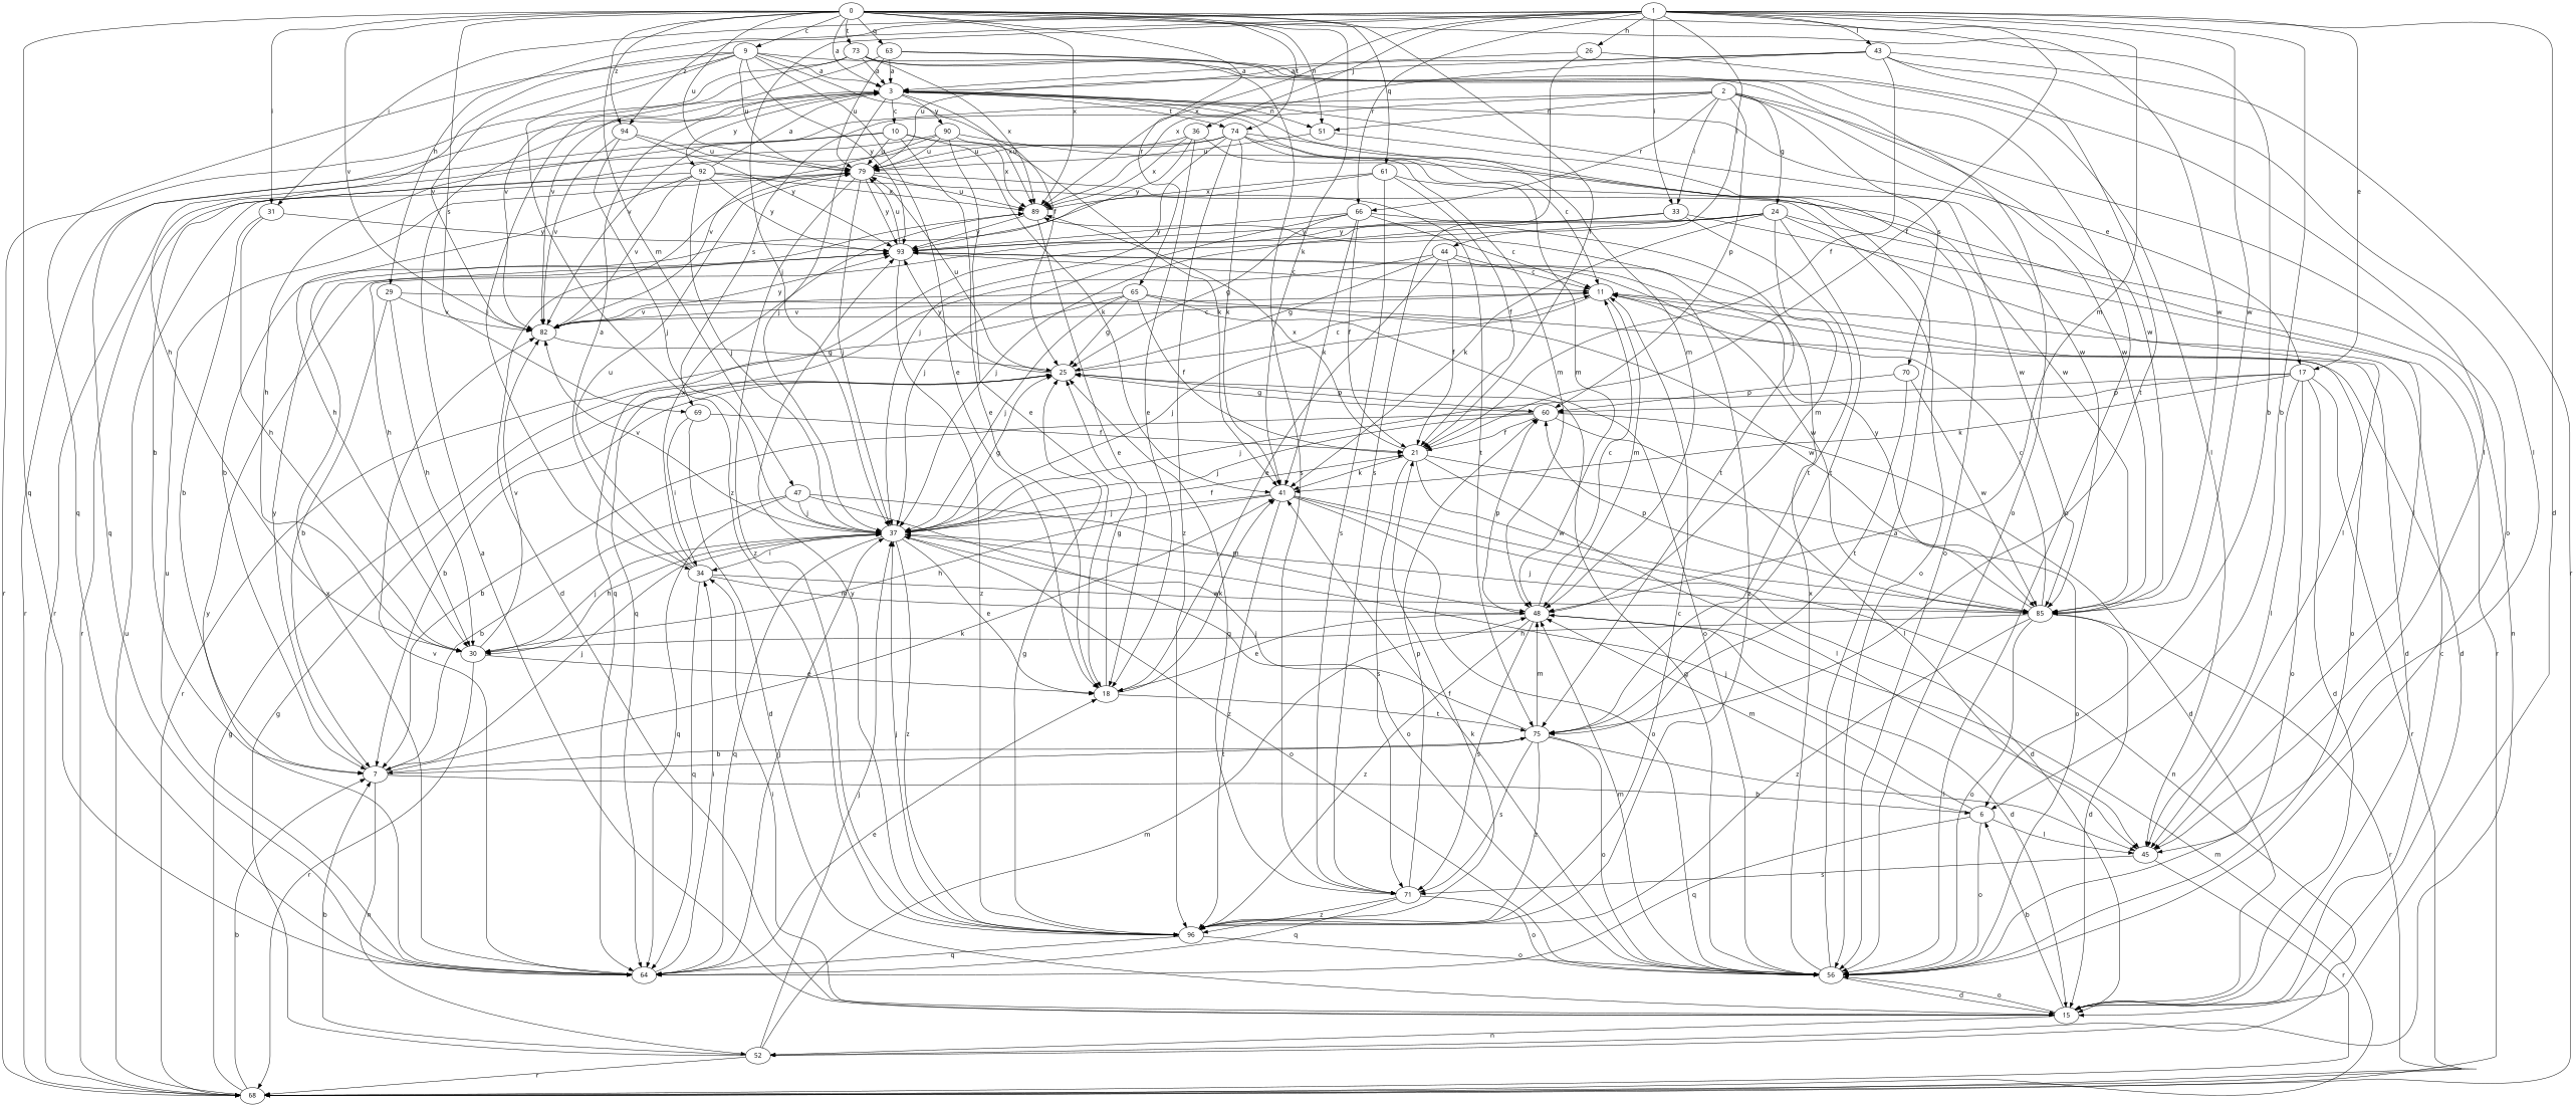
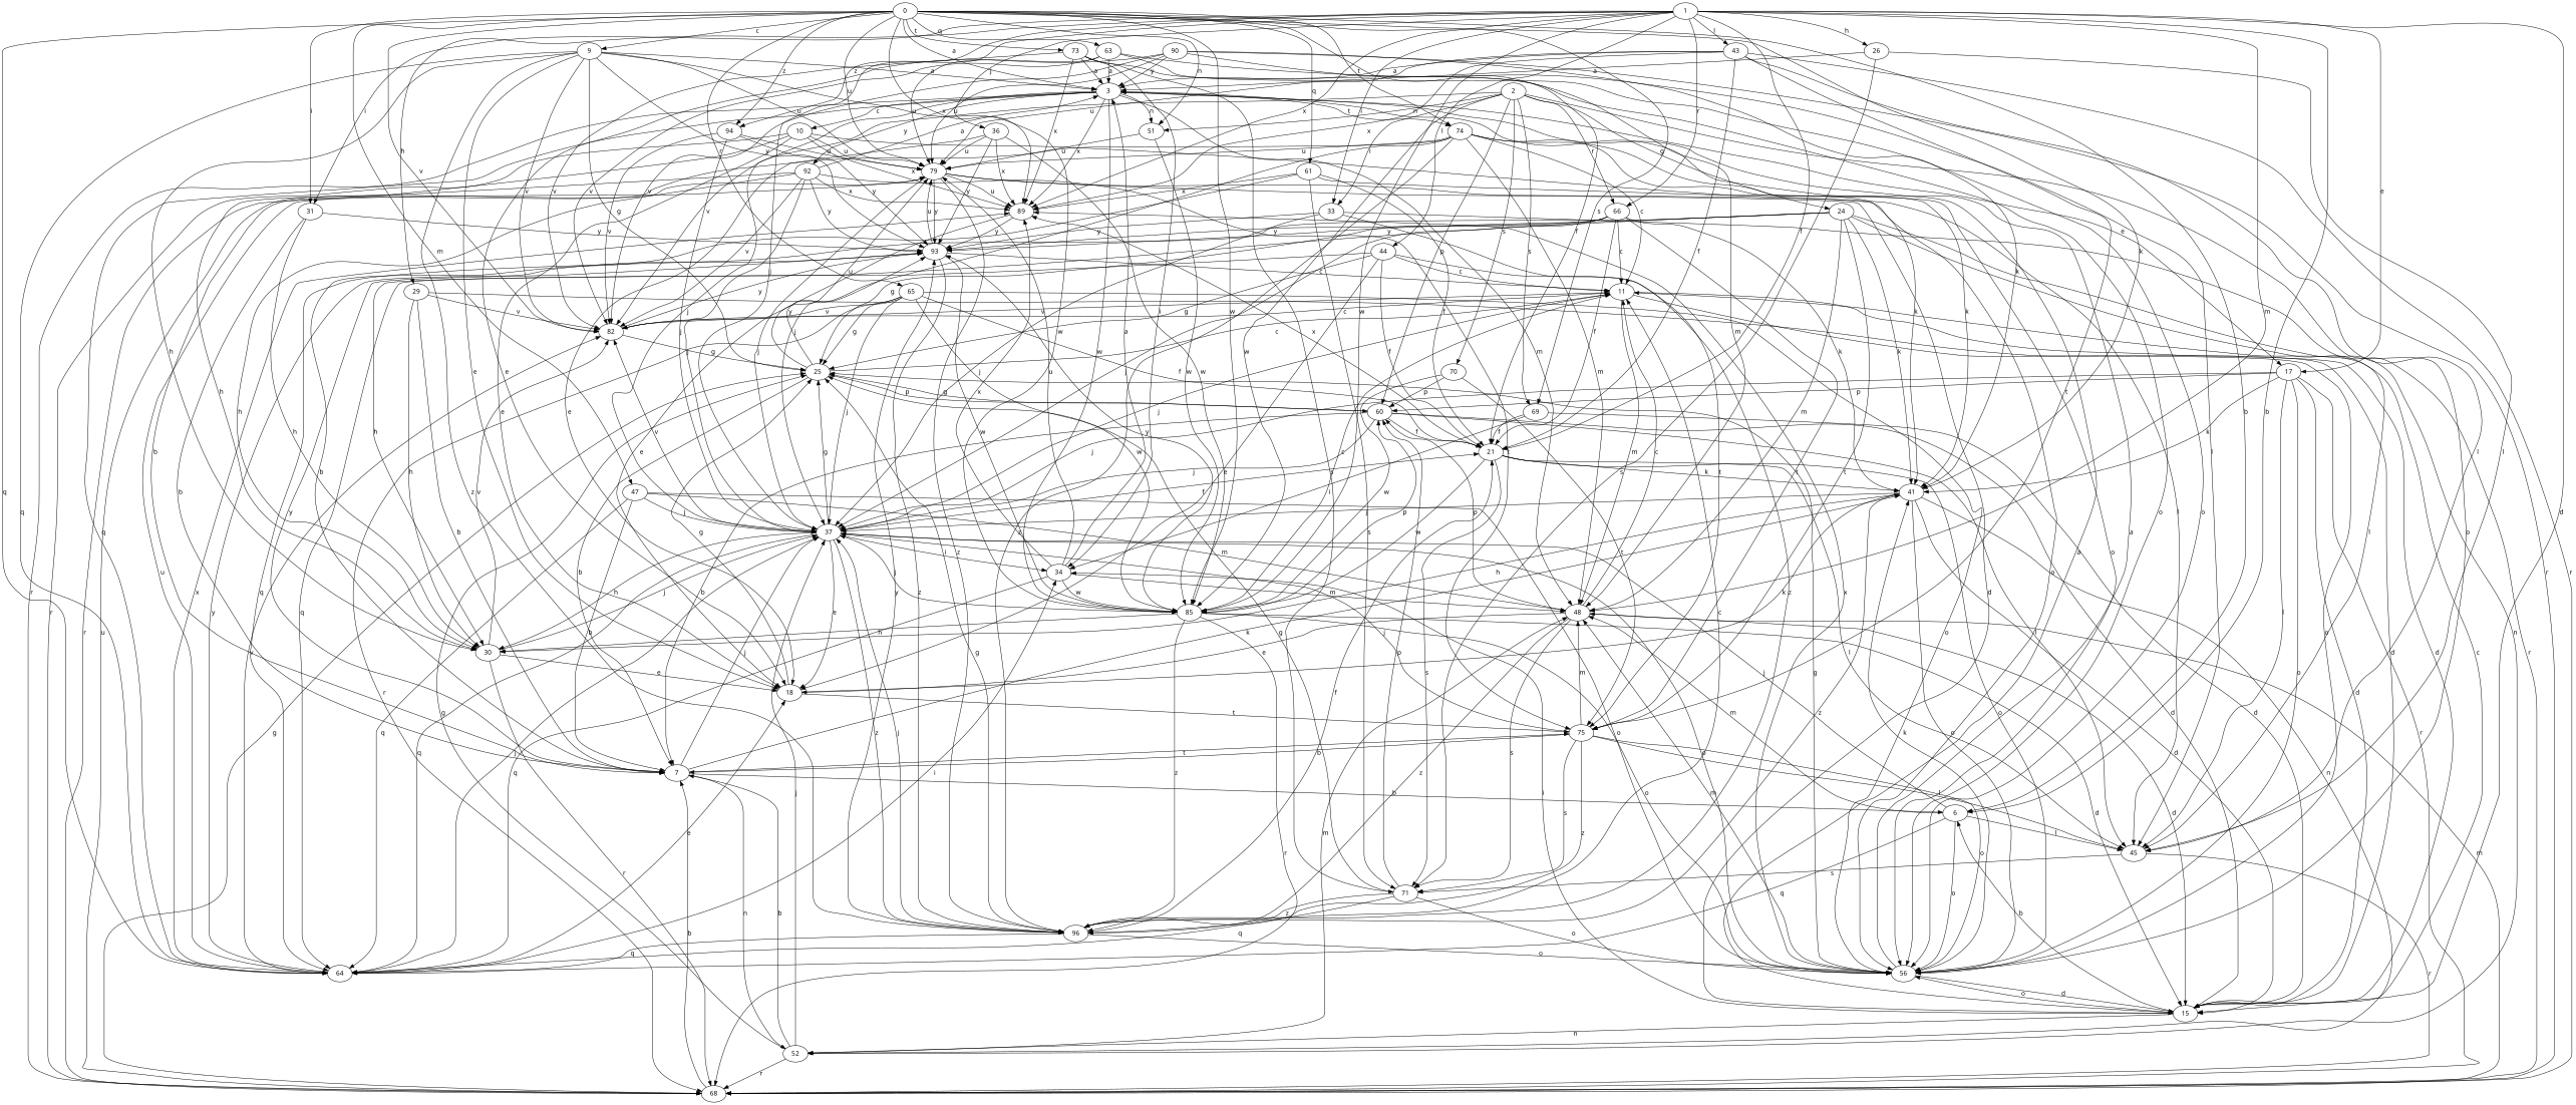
  strict digraph {
    fontname="Noto Sans"
    node [fontname="Noto Sans"]
    edge [fontname="Noto Sans"]
    0
    3
    6
    9
    21
    31
    41
    47
    n9 [label=51]
    61
    63
    64
    65
    69
    73
    74
    79
    82
    85
    89
    94
    17
    37
    48
    10
    68
    90
    92
    56
    45
    93
    18
    25
    30
    96
    71
    7
    15
    52
    34
    11
    60
    1
    26
    29
    33
    36
    43
    44
    66
    75
    2
    24
    70
    0 -> 3 [label=a]
    0 -> 6 [label=b]
    0 -> 9 [label=c]
    0 -> 21 [label=f]
    0 -> 31 [label=i]
    0 -> 41 [label=k]
    0 -> 47 [label=m]
    0 -> n9 [label=n]
    0 -> 61 [label=q]
    0 -> 63 [label=q]
    0 -> 64 [label=q]
    0 -> 65 [label=r]
    0 -> 69 [label=s]
    0 -> 73 [label=t]
    0 -> 74 [label=t]
    0 -> 79 [label=u]
    0 -> 82 [label=v]
    0 -> 85 [label=w]
    0 -> 89 [label=x]
    0 -> 94 [label=z]
    3 -> n9 [label=n]
    3 -> 64 [label=q]
    3 -> 74 [label=t]
    3 -> 85 [label=w]
    3 -> 89 [label=x]
    3 -> 17 [label=e]
    3 -> 37 [label=j]
    3 -> 48 [label=m]
    3 -> 10 [label=c]
    3 -> 68 [label=r]
-   3 -> 90 [label=y]
+   90 -> 3 [label=y]
    3 -> 92 [label=y]
    6 -> 64 [label=q]
    6 -> 37 [label=j]
    6 -> 48 [label=m]
    6 -> 56 [label=o]
    6 -> 45 [label=l]
    9 -> 3 [label=a]
    9 -> 64 [label=q]
    9 -> 79 [label=u]
    9 -> 82 [label=v]
    9 -> 85 [label=w]
    9 -> 93 [label=y]
    9 -> 18 [label=e]
-   9 -> 25 [label=f]
+   9 -> 25 [label=g]
    9 -> 30 [label=h]
    9 -> 96 [label=z]
    21 -> 41 [label=k]
    21 -> 85 [label=w]
    21 -> 89 [label=x]
    21 -> 56 [label=o]
    21 -> 45 [label=l]
    21 -> 71 [label=s]
    31 -> 93 [label=y]
    31 -> 30 [label=h]
    31 -> 7 [label=b]
    41 -> 37 [label=j]
    41 -> 56 [label=o]
    41 -> 30 [label=h]
    41 -> 96 [label=z]
    41 -> 15 [label=d]
    41 -> 52 [label=n]
    47 -> 64 [label=q]
    47 -> 37 [label=j]
    47 -> 48 [label=m]
    47 -> 56 [label=o]
    47 -> 7 [label=b]
    n9 -> 79 [label=u]
    n9 -> 85 [label=w]
    61 -> 21 [label=f]
    61 -> 89 [label=x]
    61 -> 45 [label=l]
    61 -> 71 [label=s]
    61 -> 7 [label=b]
    63 -> 3 [label=a]
    63 -> 79 [label=u]
    63 -> 82 [label=v]
    63 -> 56 [label=o]
    63 -> 45 [label=l]
    64 -> 79 [label=u]
    64 -> 82 [label=v]
    64 -> 89 [label=x]
    64 -> 37 [label=j]
    64 -> 93 [label=y]
    64 -> 18 [label=e]
    64 -> 34 [label=i]
    65 -> 21 [label=f]
    65 -> 82 [label=v]
    65 -> 85 [label=w]
    65 -> 37 [label=j]
    65 -> 68 [label=r]
    65 -> 56 [label=o]
    65 -> 25 [label=g]
    69 -> 21 [label=f]
    69 -> 15 [label=d]
    69 -> 34 [label=i]
    73 -> 3 [label=a]
    73 -> 82 [label=v]
    73 -> 89 [label=x]
    73 -> 56 [label=o]
    73 -> 71 [label=s]
    73 -> 34 [label=i]
    74 -> 41 [label=k]
    74 -> 79 [label=u]
    74 -> 37 [label=j]
    74 -> 48 [label=m]
    74 -> 56 [label=o]
    74 -> 96 [label=z]
    74 -> 7 [label=b]
    74 -> 11 [label=c]
    79 -> 89 [label=u]
    79 -> 37 [label=j]
    79 -> 56 [label=o]
    79 -> 93 [label=y]
    79 -> 96 [label=z]
    79 -> 15 [label=d]
    82 -> 93 [label=y]
    82 -> 25 [label=g]
    82 -> 11 [label=c]
    85 -> 37 [label=j]
    85 -> 68 [label=r]
    85 -> 56 [label=o]
    85 -> 93 [label=y]
    85 -> 30 [label=h]
    85 -> 96 [label=z]
    85 -> 15 [label=d]
    85 -> 11 [label=c]
    85 -> 60 [label=p]
    89 -> 93 [label=y]
    89 -> 18 [label=e]
    94 -> 79 [label=u]
    94 -> 82 [label=v]
    94 -> 37 [label=j]
    94 -> 93 [label=y]
    17 -> 41 [label=k]
    17 -> 37 [label=j]
    17 -> 68 [label=r]
    17 -> 56 [label=o]
    17 -> 45 [label=l]
    17 -> 15 [label=d]
    17 -> 60 [label=p]
    37 -> 21 [label=f]
    37 -> 64 [label=q]
    37 -> 82 [label=v]
    37 -> 56 [label=o]
    37 -> 18 [label=e]
    37 -> 25 [label=g]
    37 -> 30 [label=h]
    37 -> 96 [label=z]
    37 -> 34 [label=i]
    48 -> 18 [label=e]
    48 -> 96 [label=z]
    48 -> 71 [label=s]
    48 -> 15 [label=d]
    48 -> 11 [label=c]
    48 -> 60 [label=p]
    10 -> 41 [label=k]
    10 -> 79 [label=u]
    10 -> 89 [label=x]
    10 -> 68 [label=r]
    10 -> 18 [label=e]
    10 -> 30 [label=h]
    68 -> 79 [label=u]
    68 -> 48 [label=m]
    68 -> 25 [label=g]
    68 -> 7 [label=b]
    90 -> 41 [label=k]
    90 -> 79 [label=u]
    90 -> 82 [label=v]
    90 -> 48 [label=m]
    90 -> 68 [label=r]
    90 -> 18 [label=e]
    92 -> 3 [label=a]
    92 -> 82 [label=v]
    92 -> 89 [label=x]
    92 -> 37 [label=j]
    92 -> 68 [label=r]
    92 -> 93 [label=y]
    92 -> 30 [label=h]
    92 -> 75 [label=t]
    56 -> 3 [label=a]
    56 -> 41 [label=k]
    56 -> 89 [label=x]
    56 -> 48 [label=m]
    56 -> 25 [label=g]
    56 -> 15 [label=d]
    45 -> 68 [label=r]
    45 -> 71 [label=s]
    93 -> 79 [label=u]
    93 -> 85 [label=w]
    93 -> 96 [label=z]
    93 -> 11 [label=c]
    18 -> 41 [label=k]
    18 -> 25 [label=g]
    18 -> 75 [label=t]
    25 -> 79 [label=u]
    25 -> 93 [label=y]
    25 -> 7 [label=b]
    25 -> 11 [label=c]
    25 -> 60 [label=p]
    30 -> 82 [label=v]
    30 -> 37 [label=j]
    30 -> 68 [label=r]
    30 -> 18 [label=e]
    96 -> 21 [label=f]
    96 -> 64 [label=q]
    96 -> 37 [label=j]
    96 -> 56 [label=o]
    96 -> 93 [label=y]
    96 -> 25 [label=g]
    96 -> 11 [label=c]
    71 -> 64 [label=q]
    71 -> 56 [label=o]
    71 -> 25 [label=g]
    71 -> 96 [label=z]
    71 -> 60 [label=p]
    7 -> 6 [label=b]
    7 -> 41 [label=k]
    7 -> 37 [label=j]
    7 -> 93 [label=y]
    7 -> 52 [label=n]
    7 -> 75 [label=t]
    15 -> 3 [label=a]
    15 -> 6 [label=b]
    15 -> 56 [label=o]
    15 -> 52 [label=n]
    15 -> 34 [label=i]
    15 -> 11 [label=c]
    52 -> 37 [label=j]
    52 -> 48 [label=m]
    52 -> 68 [label=r]
    52 -> 25 [label=g]
    52 -> 7 [label=b]
    34 -> 3 [label=a]
    34 -> 64 [label=q]
    34 -> 79 [label=u]
    34 -> 85 [label=w]
    34 -> 89 [label=x]
    34 -> 48 [label=m]
    11 -> 82 [label=v]
    11 -> 37 [label=j]
    11 -> 48 [label=m]
    11 -> 56 [label=o]
    11 -> 15 [label=d]
    60 -> 21 [label=f]
    60 -> 37 [label=j]
    60 -> 45 [label=l]
    60 -> 25 [label=g]
    60 -> 7 [label=b]
    60 -> 15 [label=d]
    1 -> 6 [label=b]
    1 -> 21 [label=f]
    1 -> 31 [label=i]
    1 -> 85 [label=w]
    1 -> 89 [label=x]
    1 -> 94 [label=z]
    1 -> 17 [label=e]
    1 -> 37 [label=j]
    1 -> 48 [label=m]
    1 -> 15 [label=d]
    1 -> 26 [label=h]
    1 -> 29 [label=h]
    1 -> 33 [label=i]
    1 -> 36 [label=j]
    1 -> 43 [label=l]
    1 -> 44 [label=l]
    1 -> 66 [label=r]
    26 -> 3 [label=a]
    26 -> 45 [label=l]
    26 -> 71 [label=s]
    29 -> 82 [label=v]
    29 -> 30 [label=h]
    29 -> 7 [label=b]
    29 -> 15 [label=d]
    33 -> 37 [label=j]
    33 -> 68 [label=r]
    33 -> 93 [label=y]
    33 -> 75 [label=t]
    36 -> 79 [label=u]
    36 -> 85 [label=w]
    36 -> 89 [label=x]
    36 -> 93 [label=y]
    36 -> 18 [label=e]
    43 -> 3 [label=a]
    43 -> 21 [label=f]
    43 -> 79 [label=u]
    43 -> 89 [label=x]
    43 -> 68 [label=r]
    43 -> 45 [label=l]
    43 -> 75 [label=t]
    44 -> 21 [label=f]
    44 -> 64 [label=q]
    44 -> 18 [label=e]
    44 -> 25 [label=g]
    44 -> 96 [label=z]
    44 -> 11 [label=c]
    66 -> 21 [label=f]
    66 -> 41 [label=k]
    66 -> 37 [label=j]
    66 -> 93 [label=y]
    66 -> 25 [label=g]
    66 -> 11 [label=c]
    66 -> 75 [label=t]
    75 -> 37 [label=j]
    75 -> 48 [label=m]
    75 -> 56 [label=o]
    75 -> 45 [label=l]
    75 -> 96 [label=z]
    75 -> 71 [label=s]
    75 -> 7 [label=b]
    2 -> n9 [label=n]
    2 -> 69 [label=s]
    2 -> 82 [label=v]
    2 -> 85 [label=w]
    2 -> 56 [label=o]
    2 -> 60 [label=p]
    2 -> 33 [label=i]
    2 -> 66 [label=r]
    2 -> 24 [label=g]
    2 -> 70 [label=s]
    24 -> 41 [label=k]
    24 -> 64 [label=q]
    24 -> 48 [label=m]
    24 -> 45 [label=l]
    24 -> 93 [label=y]
    24 -> 30 [label=h]
    24 -> 52 [label=n]
    24 -> 75 [label=t]
    70 -> 85 [label=w]
    70 -> 60 [label=p]
    70 -> 75 [label=t]
  }
